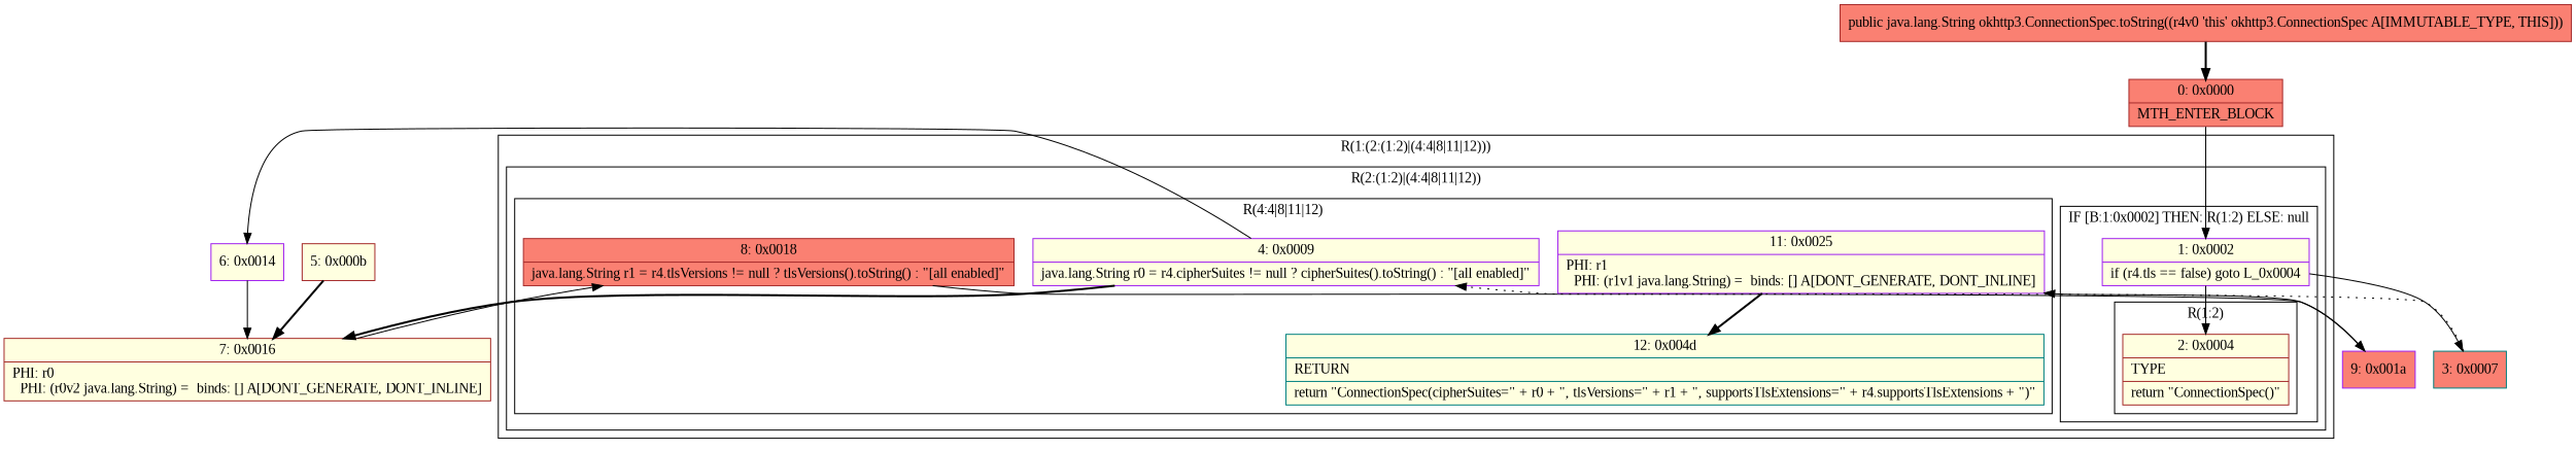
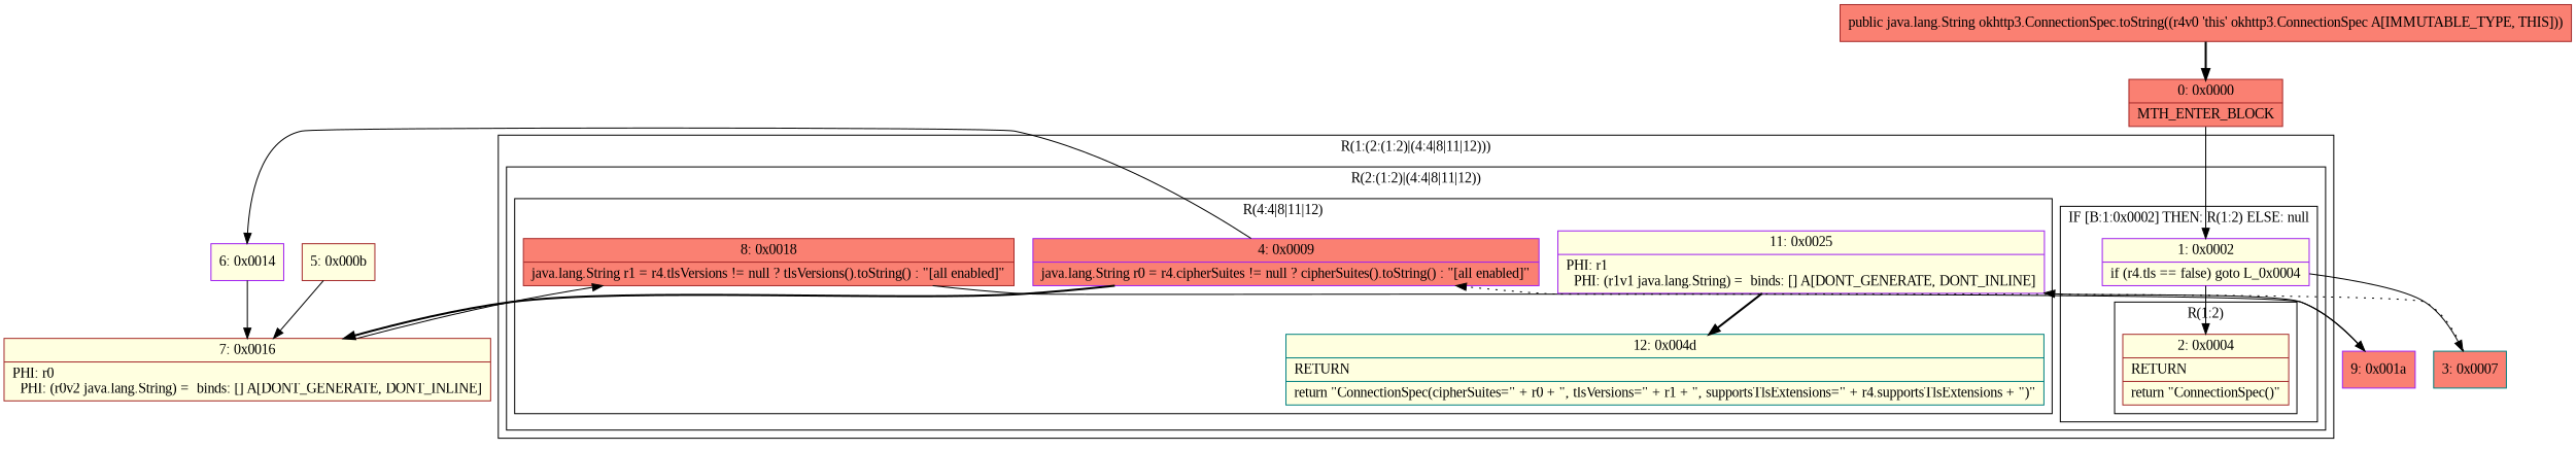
  digraph {
    fontname="Liberation Serif"
    node [color=brown fillcolor=lightyellow fontname="Liberation Serif" shape=record style=filled]
    edge [fontname="Liberation Serif" style=solid]
-   n1 [label="{2\:\ 0x0004|TYPE\l|return \"ConnectionSpec()\"\l}"]
+   n1 [label="{2\:\ 0x0004|RETURN\l|return \"ConnectionSpec()\"\l}"]
    n2 [color=purple label="{1\:\ 0x0002|if (r4.tls == false) goto L_0x0004\l}"]
-   n3 [color=purple label="{4\:\ 0x0009|java.lang.String r0 = r4.cipherSuites != null ? cipherSuites().toString() : \"[all enabled]\"\l}"]
+   n3 [color=purple fillcolor=salmon label="{4\:\ 0x0009|java.lang.String r0 = r4.cipherSuites != null ? cipherSuites().toString() : \"[all enabled]\"\l}"]
    n4 [fillcolor=salmon label="{8\:\ 0x0018|java.lang.String r1 = r4.tlsVersions != null ? tlsVersions().toString() : \"[all enabled]\"\l}"]
    n5 [color=purple label="{11\:\ 0x0025|PHI: r1 \l  PHI: (r1v1 java.lang.String) =  binds: [] A[DONT_GENERATE, DONT_INLINE]\l}"]
    n6 [color=teal label="{12\:\ 0x004d|RETURN\l|return \"ConnectionSpec(cipherSuites=\" + r0 + \", tlsVersions=\" + r1 + \", supportsTlsExtensions=\" + r4.supportsTlsExtensions + \")\"\l}"]
    n7 [color=teal fillcolor=salmon label="{3\:\ 0x0007}"]
    n8 [color=purple label="{6\:\ 0x0014}"]
    n9 [label="{7\:\ 0x0016|PHI: r0 \l  PHI: (r0v2 java.lang.String) =  binds: [] A[DONT_GENERATE, DONT_INLINE]\l}"]
    n10 [color=purple fillcolor=salmon label="{9\:\ 0x001a}"]
    n11 [label="{5\:\ 0x000b}"]
    n12 [fillcolor=salmon label="{0\:\ 0x0000|MTH_ENTER_BLOCK\l}"]
    n13 [fillcolor=salmon label="{public java.lang.String okhttp3.ConnectionSpec.toString((r4v0 'this' okhttp3.ConnectionSpec A[IMMUTABLE_TYPE, THIS])) }"]
    subgraph cluster_1 {
      label="R(1:(2:(1:2)|(4:4|8|11|12)))"
      subgraph cluster_2 {
        label="R(2:(1:2)|(4:4|8|11|12))"
        subgraph cluster_3 {
          label="IF [B:1:0x0002] THEN: R(1:2) ELSE: null"
          n2
          subgraph cluster_4 {
            label="R(1:2)"
            n1
          }
        }
        subgraph cluster_5 {
          label="R(4:4|8|11|12)"
          n3
          n4
          n5
          n6
        }
      }
    }
    n2 -> n1
    n2 -> n7
    n3 -> n8
    n3 -> n9 [style=bold]
    n4 -> n10
    n5 -> n6 [style=bold]
    n7 -> n3 [style=dotted]
    n8 -> n9
    n9 -> n4
    n10 -> n5
-   n11 -> n9 [style=bold]
+   n11 -> n9
    n12 -> n2
    n13 -> n12 [style=bold]
  }
